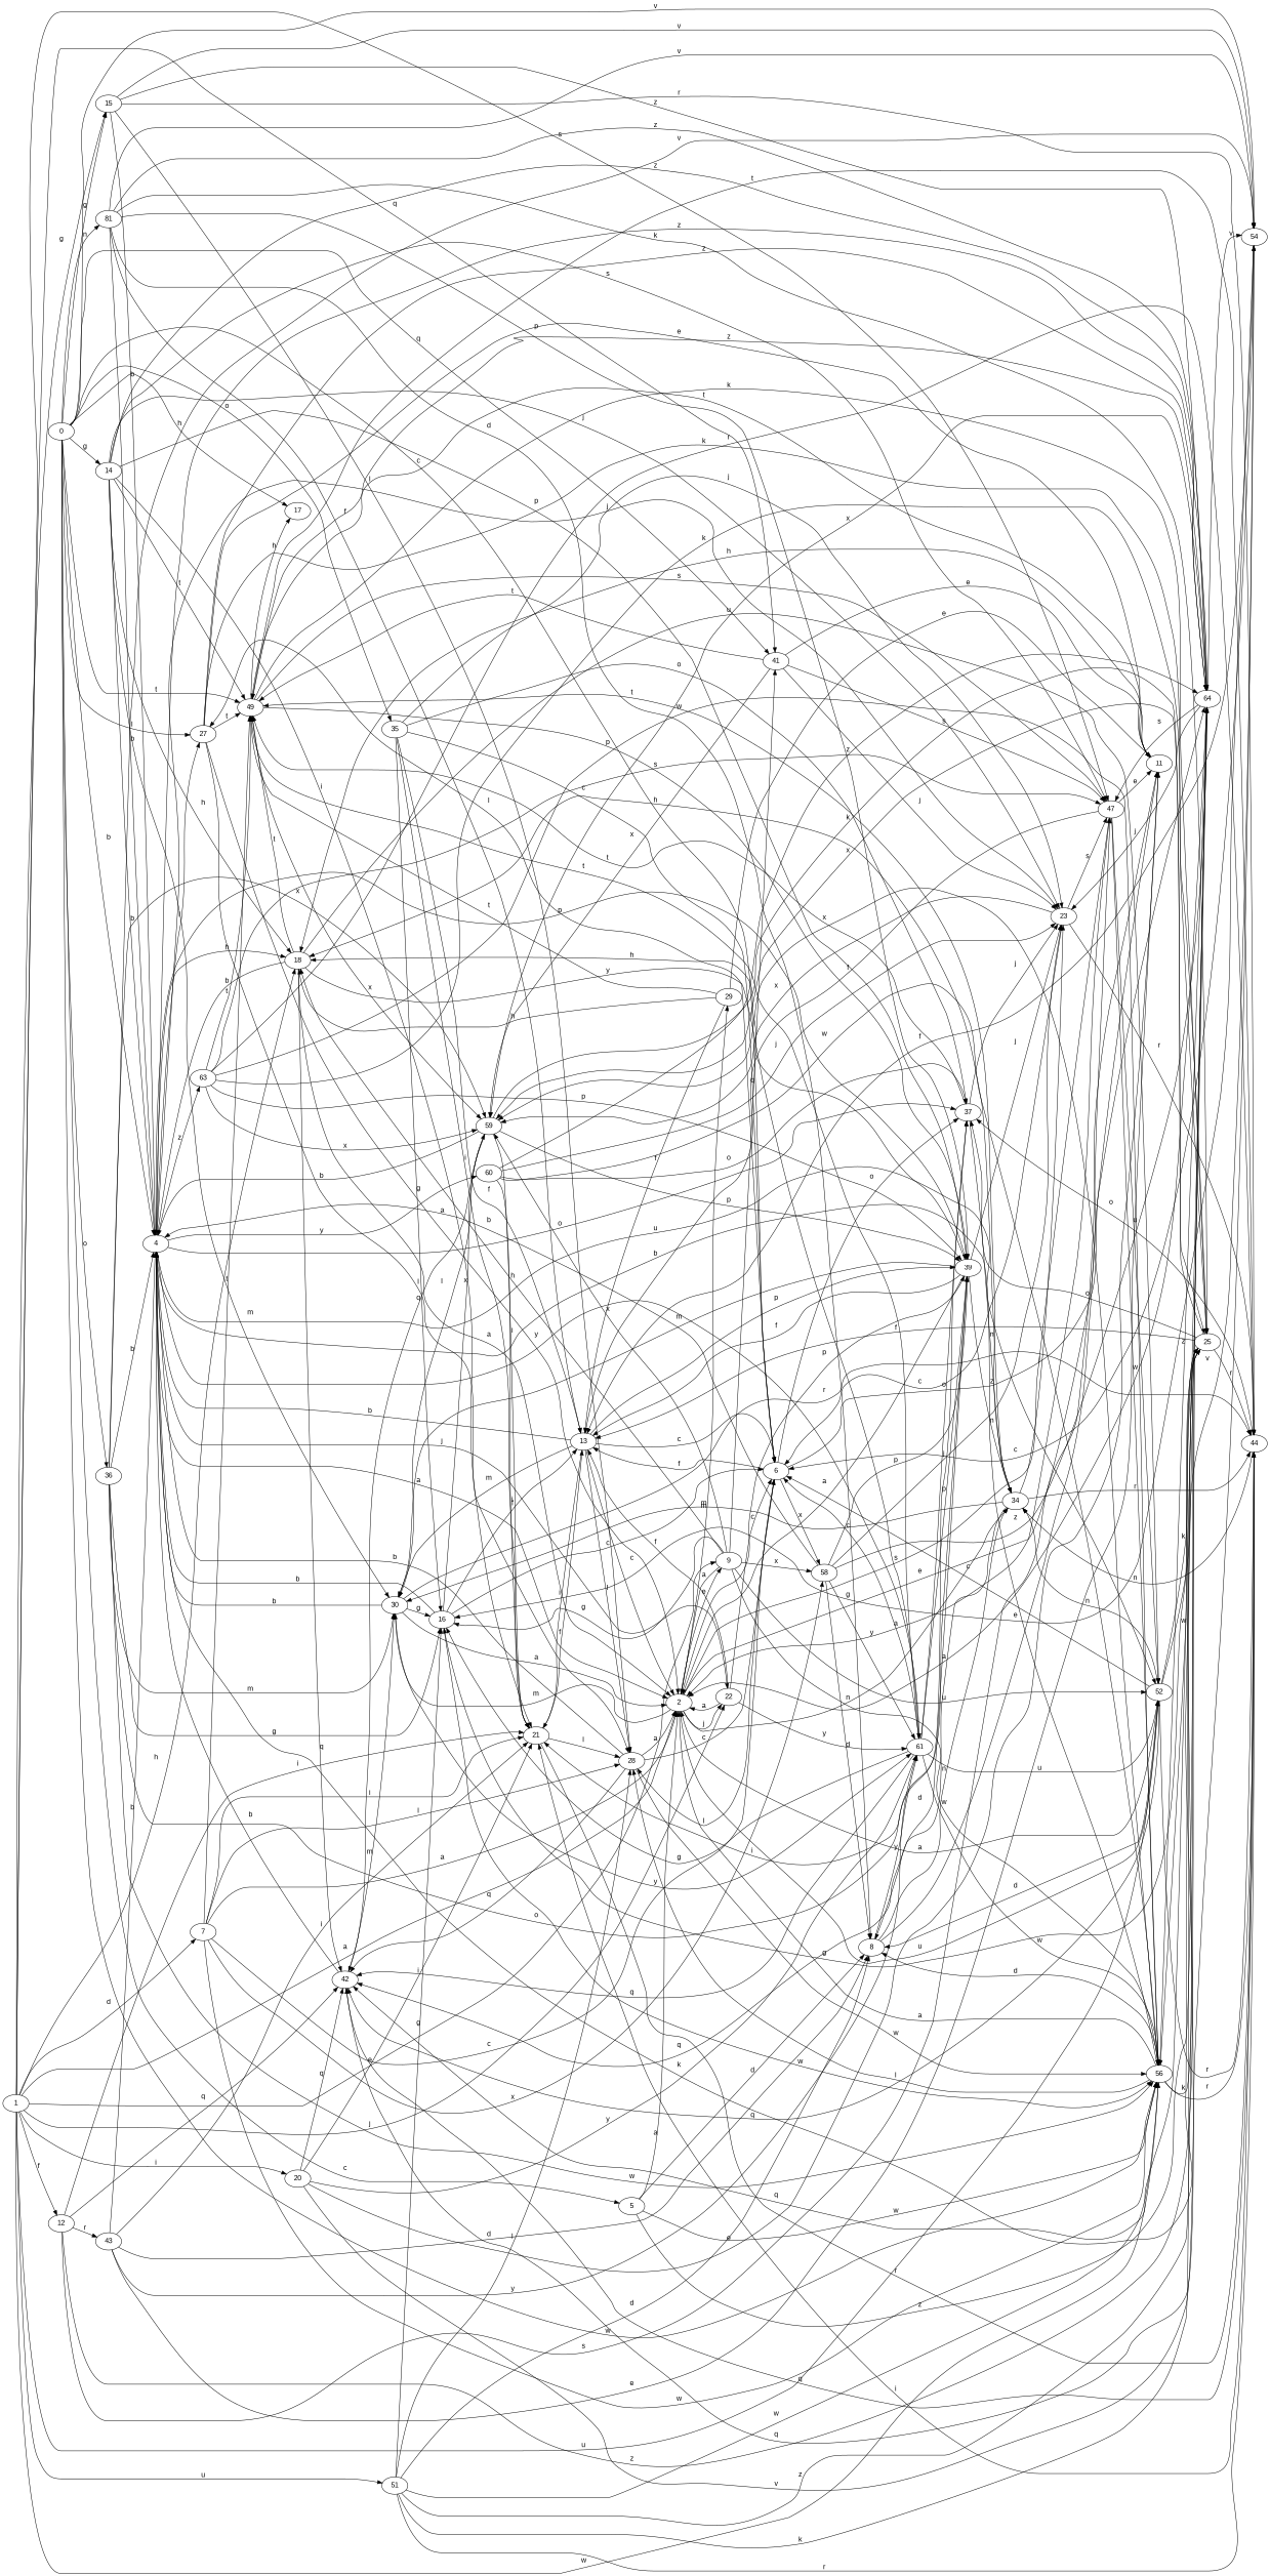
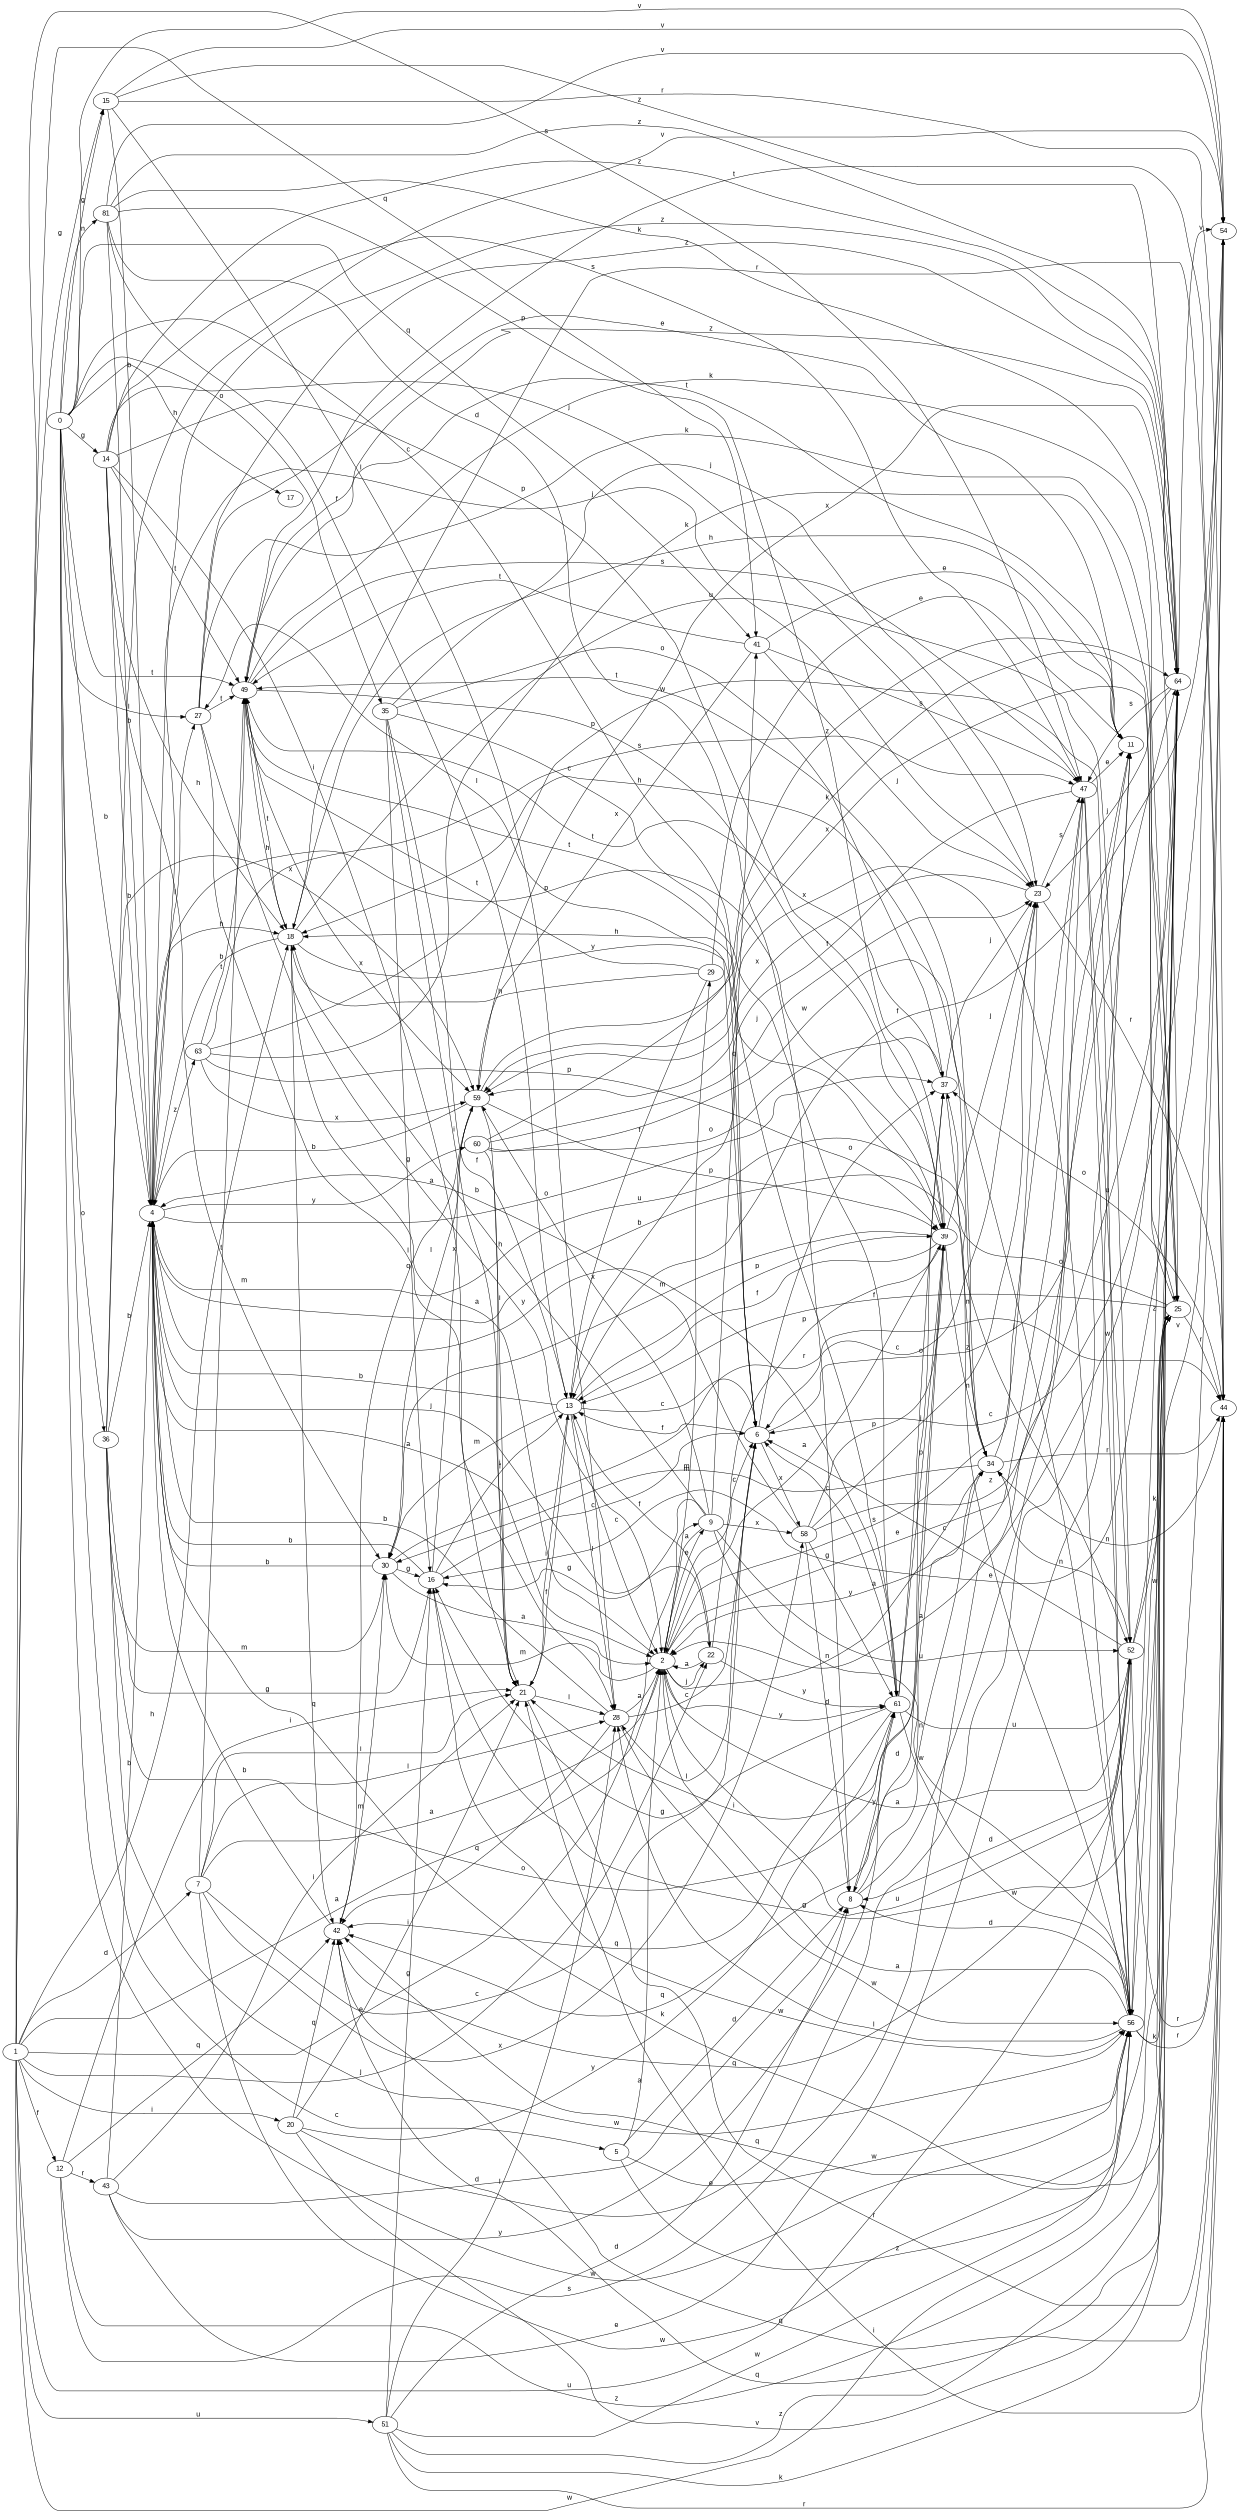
  strict digraph {
    fontname="Liberation Sans"
    rankdir=LR
    node [fontname="Liberation Sans"]
    edge [fontname="Liberation Sans"]
    0
    4
    5
    6
    14
    15
    17
    27
    n9 [label=81]
    35
    36
    41
    49
    54
    56
    2
    18
    22
    52
    39
    23
    25
    37
    60
    61
    63
    64
    8
    13
    28
    58
    47
    30
    21
    44
    11
    16
    59
    1
    7
    9
    12
    20
    51
    29
    34
    42
    43
    0 -> 4 [label=b]
    0 -> 5 [label=c]
    0 -> 6 [label=c]
    0 -> 14 [label=g]
    0 -> 15 [label=g]
    0 -> 17 [label=h]
    0 -> 27 [label=l]
    0 -> n9 [label=n]
    0 -> 35 [label=o]
    0 -> 36 [label=o]
    0 -> 41 [label=q]
    0 -> 49 [label=t]
    0 -> 54 [label=v]
    0 -> 56 [label=w]
    4 -> 27 [label=l]
    4 -> 2 [label=a]
    4 -> 18 [label=h]
    4 -> 22 [label=j]
    4 -> 52 [label=u]
    4 -> 39 [label=p]
    4 -> 23 [label=j]
    4 -> 25 [label=k]
    4 -> 37 [label=o]
    4 -> 60 [label=y]
    4 -> 61 [label=y]
    4 -> 63 [label=z]
    4 -> 64 [label=z]
    5 -> 56 [label=w]
    5 -> 2 [label=a]
    5 -> 64 [label=z]
    5 -> 8 [label=d]
    6 -> 27 [label=l]
    6 -> 37 [label=o]
    6 -> 64 [label=z]
    6 -> 13 [label=f]
    6 -> 28 [label=l]
    6 -> 58 [label=x]
    14 -> 4 [label=b]
    14 -> 49 [label=t]
    14 -> 18 [label=h]
    14 -> 39 [label=p]
    14 -> 23 [label=j]
    14 -> 64 [label=z]
    14 -> 47 [label=s]
    14 -> 30 [label=m]
    14 -> 21 [label=i]
    15 -> 4 [label=b]
    15 -> 54 [label=v]
    15 -> 64 [label=z]
    15 -> 28 [label=l]
    15 -> 44 [label=r]
    27 -> 49 [label=t]
    27 -> 2 [label=a]
    27 -> 25 [label=k]
    27 -> 64 [label=z]
    27 -> 28 [label=l]
    27 -> 11 [label=e]
    n9 -> 4 [label=b]
    n9 -> 54 [label=v]
    n9 -> 39 [label=p]
    n9 -> 25 [label=k]
    n9 -> 64 [label=z]
    n9 -> 8 [label=d]
    n9 -> 13 [label=f]
    35 -> 6 [label=c]
    35 -> 23 [label=j]
    35 -> 37 [label=o]
    35 -> 13 [label=f]
    35 -> 21 [label=i]
    35 -> 16 [label=g]
    36 -> 4 [label=b]
    36 -> 54 [label=v]
    36 -> 56 [label=w]
    36 -> 37 [label=o]
    36 -> 30 [label=m]
    36 -> 16 [label=g]
    36 -> 59 [label=x]
    41 -> 49 [label=t]
    41 -> 23 [label=j]
    41 -> 47 [label=s]
    41 -> 11 [label=e]
    41 -> 59 [label=x]
-   49 -> 17 [label=h]
+   49 -> 18 [label=h]
    49 -> 39 [label=p]
    49 -> 25 [label=k]
    49 -> 64 [label=z]
    49 -> 47 [label=s]
    49 -> 59 [label=x]
    54 -> 6 [label=c]
    54 -> 13 [label=f]
    54 -> 16 [label=g]
    56 -> 4 [label=b]
    56 -> 2 [label=a]
    56 -> 25 [label=k]
    56 -> 64 [label=z]
    56 -> 8 [label=d]
    56 -> 28 [label=l]
    56 -> 44 [label=r]
    56 -> 59 [label=x]
    2 -> 22 [label=j]
    2 -> 52 [label=u]
    2 -> 39 [label=p]
    2 -> 47 [label=s]
    2 -> 30 [label=m]
    2 -> 11 [label=e]
    2 -> 9 [label=e]
    2 -> 29 [label=m]
    2 -> 34 [label=n]
    18 -> 4 [label=b]
    18 -> 49 [label=t]
    18 -> 2 [label=a]
    18 -> 52 [label=u]
    18 -> 61 [label=y]
    18 -> 42 [label=q]
    22 -> 6 [label=c]
    22 -> 2 [label=a]
    22 -> 61 [label=y]
    22 -> 13 [label=f]
    52 -> 6 [label=c]
    52 -> 54 [label=v]
    52 -> 2 [label=a]
    52 -> 25 [label=k]
    52 -> 8 [label=d]
    52 -> 44 [label=r]
    52 -> 34 [label=n]
    52 -> 42 [label=q]
    39 -> 2 [label=a]
    39 -> 18 [label=h]
    39 -> 23 [label=j]
    39 -> 8 [label=d]
    39 -> 13 [label=f]
    39 -> 30 [label=m]
    39 -> 21 [label=i]
    39 -> 34 [label=n]
    23 -> 6 [label=c]
    23 -> 47 [label=s]
    23 -> 44 [label=r]
    23 -> 59 [label=x]
    25 -> 56 [label=w]
    25 -> 37 [label=o]
    25 -> 13 [label=f]
    25 -> 44 [label=r]
    25 -> 16 [label=g]
    25 -> 59 [label=x]
    25 -> 42 [label=q]
    37 -> 49 [label=t]
    37 -> 23 [label=j]
    37 -> 34 [label=n]
    60 -> 56 [label=w]
    60 -> 23 [label=j]
    60 -> 37 [label=o]
    60 -> 64 [label=z]
    60 -> 21 [label=i]
    61 -> 6 [label=c]
    61 -> 49 [label=t]
    61 -> 56 [label=w]
    61 -> 52 [label=u]
    61 -> 39 [label=p]
    61 -> 37 [label=o]
    61 -> 16 [label=g]
    61 -> 42 [label=q]
    63 -> 49 [label=t]
    63 -> 56 [label=w]
    63 -> 39 [label=p]
    63 -> 25 [label=k]
    63 -> 47 [label=s]
-   63 -> 44 [label=r]
+   18 -> 44 [label=r]
    63 -> 59 [label=x]
    64 -> 54 [label=v]
    64 -> 2 [label=a]
    64 -> 23 [label=j]
    64 -> 47 [label=s]
    64 -> 59 [label=x]
    64 -> 42 [label=q]
    8 -> 61 [label=y]
    8 -> 11 [label=e]
    8 -> 34 [label=n]
    13 -> 4 [label=b]
    13 -> 6 [label=c]
    13 -> 2 [label=c]
    13 -> 39 [label=p]
    13 -> 28 [label=l]
    13 -> 30 [label=m]
    13 -> 21 [label=i]
    28 -> 4 [label=b]
    28 -> 6 [label=c]
    28 -> 56 [label=w]
    28 -> 2 [label=a]
    28 -> 42 [label=q]
    58 -> 4 [label=b]
    58 -> 39 [label=p]
    58 -> 23 [label=j]
    58 -> 61 [label=y]
    58 -> 64 [label=z]
    58 -> 8 [label=d]
    47 -> 56 [label=w]
    47 -> 2 [label=a]
    47 -> 52 [label=u]
    47 -> 13 [label=f]
    47 -> 11 [label=e]
    30 -> 4 [label=b]
    30 -> 2 [label=a]
-   30 -> 61 [label=y]
+   2 -> 61 [label=y]
    30 -> 44 [label=r]
    30 -> 16 [label=g]
    21 -> 13 [label=f]
    21 -> 28 [label=l]
    21 -> 44 [label=r]
    44 -> 49 [label=t]
    44 -> 37 [label=o]
    44 -> 21 [label=i]
    44 -> 34 [label=n]
    44 -> 42 [label=q]
    11 -> 49 [label=t]
    11 -> 18 [label=h]
    16 -> 4 [label=b]
    16 -> 6 [label=c]
    16 -> 56 [label=w]
    16 -> 13 [label=f]
    16 -> 59 [label=x]
    59 -> 4 [label=b]
    59 -> 39 [label=p]
    59 -> 25 [label=k]
    59 -> 30 [label=l]
    59 -> 21 [label=i]
    59 -> 42 [label=q]
    1 -> 15 [label=g]
    1 -> 41 [label=q]
    1 -> 56 [label=w]
    1 -> 2 [label=a]
    1 -> 18 [label=h]
    1 -> 22 [label=j]
    1 -> 52 [label=u]
    1 -> 47 [label=s]
    1 -> 7 [label=d]
    1 -> 9 [label=e]
    1 -> 12 [label=f]
    1 -> 20 [label=i]
    1 -> 51 [label=u]
    7 -> 6 [label=c]
    7 -> 49 [label=t]
    7 -> 56 [label=w]
    7 -> 2 [label=a]
    7 -> 28 [label=l]
    7 -> 58 [label=x]
    7 -> 21 [label=i]
    9 -> 41 [label=q]
    9 -> 56 [label=w]
    9 -> 2 [label=a]
    9 -> 18 [label=h]
    9 -> 52 [label=u]
    9 -> 58 [label=x]
    9 -> 16 [label=g]
    9 -> 59 [label=x]
    12 -> 64 [label=z]
    12 -> 47 [label=s]
    12 -> 21 [label=i]
    12 -> 42 [label=q]
    12 -> 43 [label=r]
    20 -> 54 [label=v]
    20 -> 61 [label=y]
    20 -> 21 [label=i]
    20 -> 11 [label=e]
    20 -> 42 [label=q]
    51 -> 56 [label=w]
    51 -> 25 [label=k]
    51 -> 64 [label=z]
    51 -> 8 [label=d]
    51 -> 28 [label=l]
    51 -> 44 [label=r]
    51 -> 16 [label=g]
    29 -> 49 [label=t]
    29 -> 18 [label=h]
    29 -> 13 [label=f]
    29 -> 11 [label=e]
    34 -> 49 [label=t]
    34 -> 18 [label=h]
    34 -> 23 [label=j]
    34 -> 30 [label=m]
    34 -> 44 [label=r]
    34 -> 42 [label=q]
    42 -> 4 [label=b]
    42 -> 30 [label=m]
    43 -> 4 [label=b]
    43 -> 61 [label=y]
    43 -> 8 [label=d]
    43 -> 21 [label=i]
    43 -> 11 [label=e]
  }
